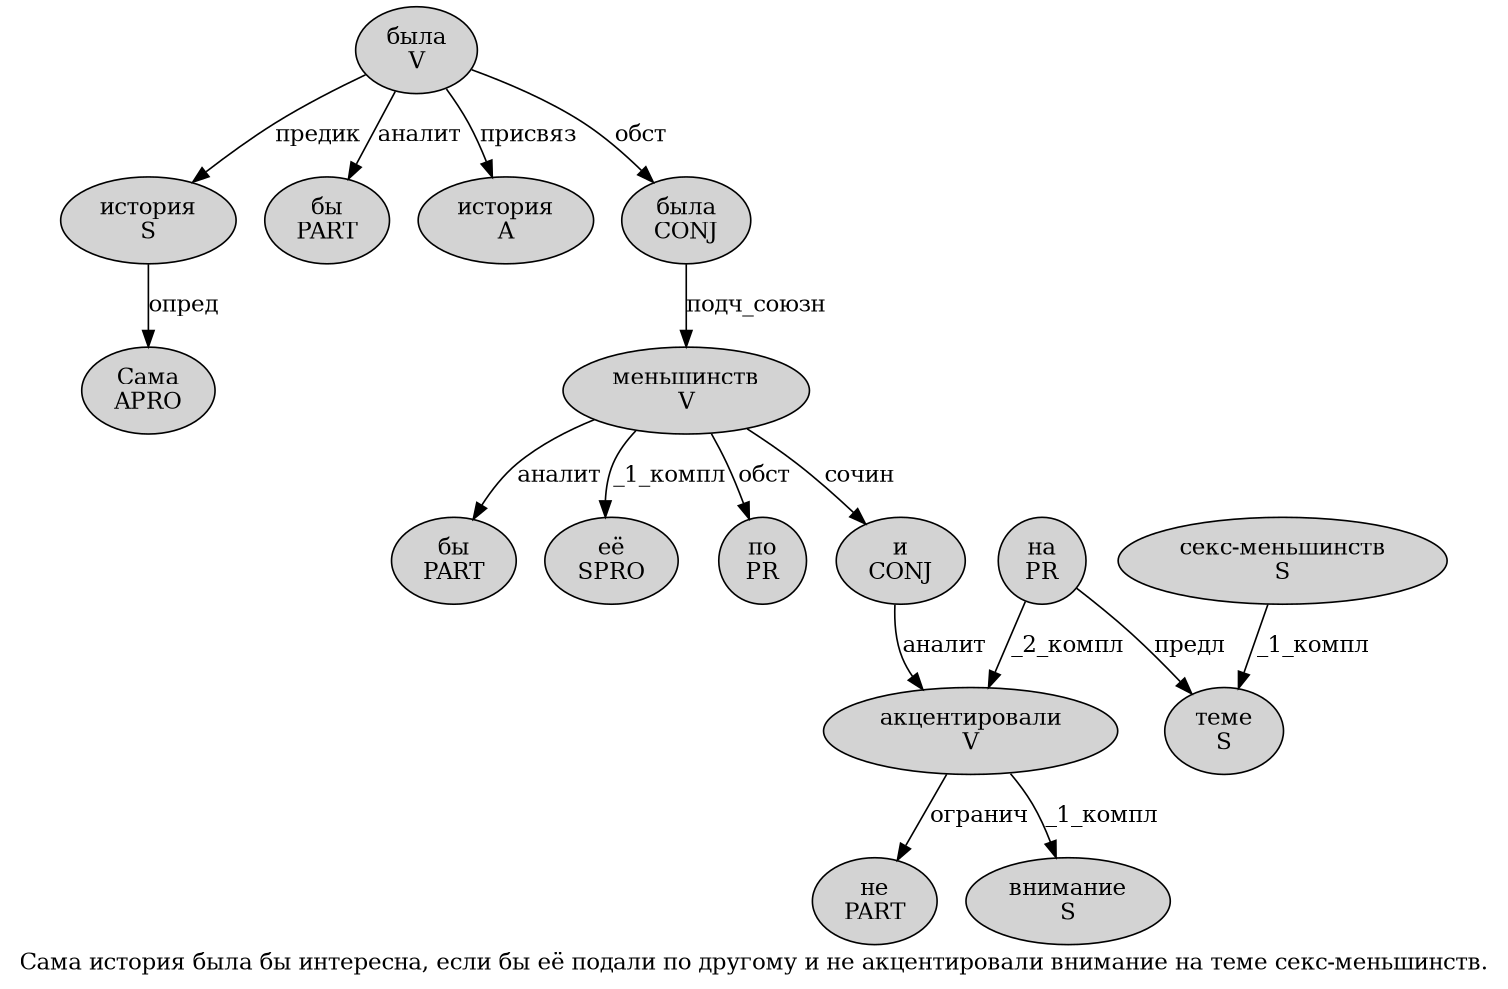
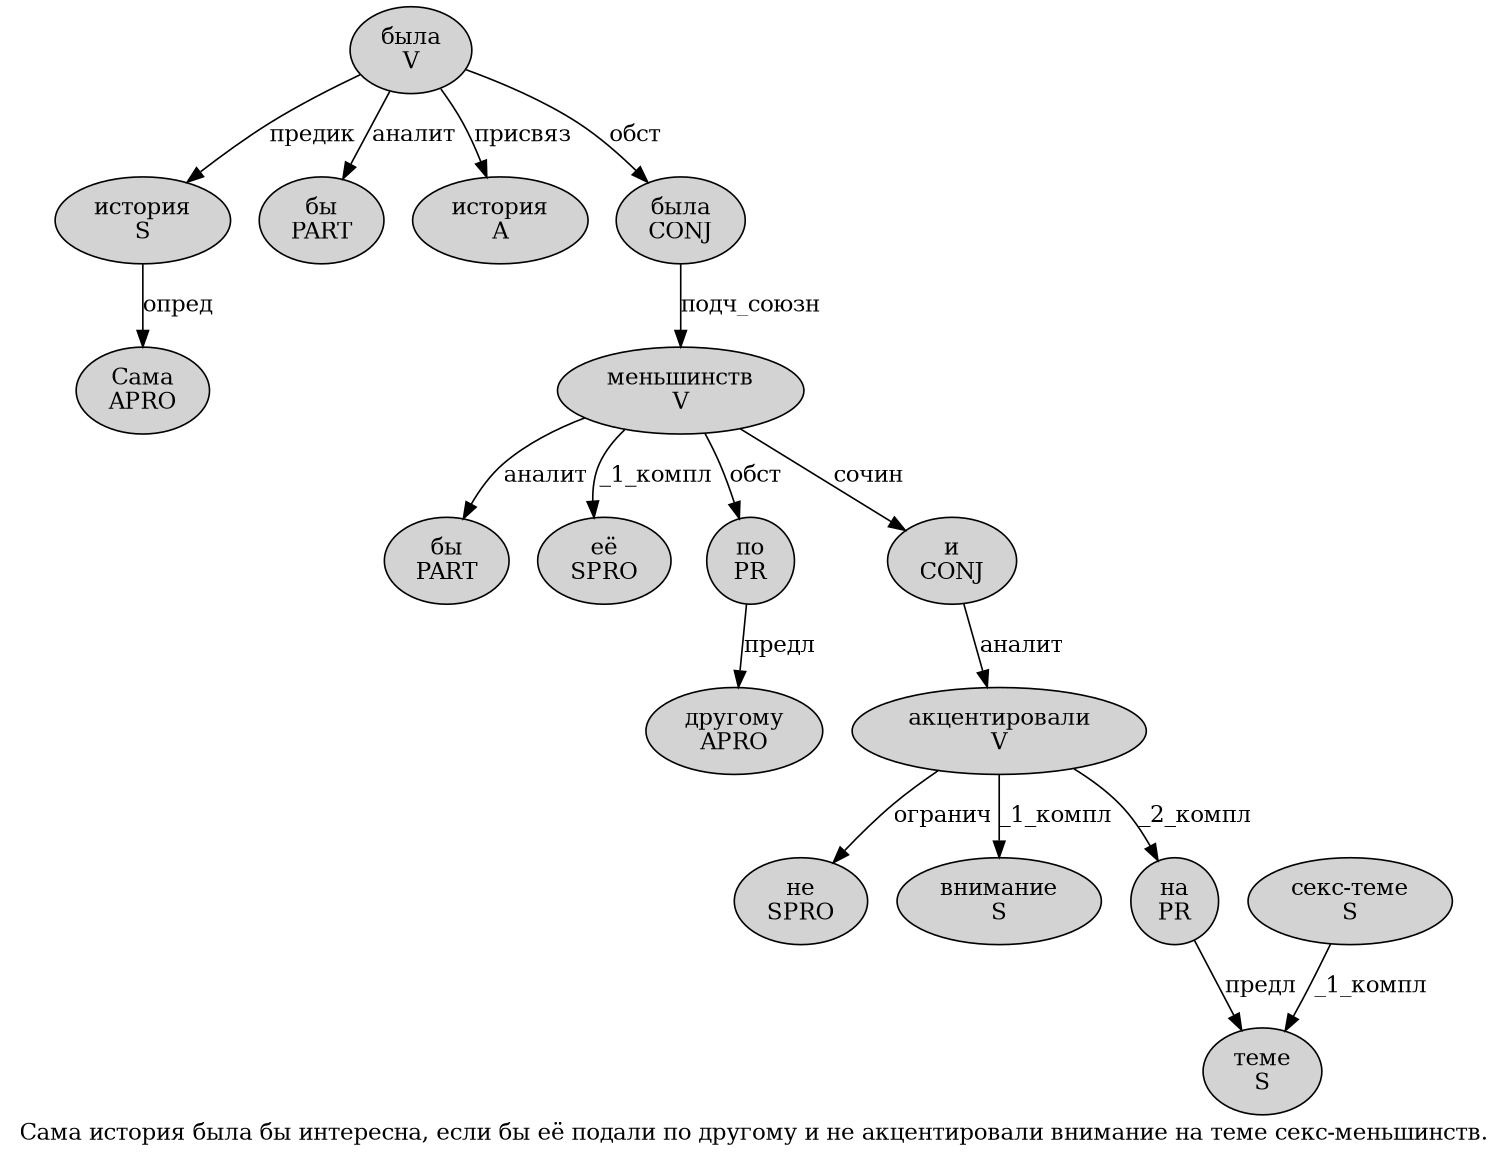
  digraph {
    label="Сама история была бы интересна, если бы её подали по другому и не акцентировали внимание на теме секс-меньшинств."
    node [fillcolor=lightgray penwidth=1 shape=ellipse style=filled]
    n1 [label="Сама\nAPRO"]
    n2 [label="история\nS"]
    n3 [label="была\nV"]
    n4 [label="бы\nPART"]
    n5 [label="история\nA"]
    n6 [label="была\nCONJ"]
    n7 [label="меньшинств\nV"]
    n8 [label="бы\nPART"]
    n9 [label="её\nSPRO"]
    n10 [label="по\nPR"]
    n11 [label="и\nCONJ"]
+   n12 [label="другому\nAPRO"]
    n13 [label="акцентировали\nV"]
-   n14 [label="не\nPART"]
+   n14 [label="не\nSPRO"]
    n15 [label="внимание\nS"]
    n16 [label="на\nPR"]
    n17 [label="теме\nS"]
-   n18 [label="секс-меньшинств\nS"]
+   n18 [label="секс-теме\nS"]
    n2 -> n1 [label="опред"]
    n3 -> n2 [label="предик"]
    n3 -> n4 [label="аналит"]
    n3 -> n5 [label="присвяз"]
    n3 -> n6 [label="обст"]
    n6 -> n7 [label="подч_союзн"]
    n7 -> n8 [label="аналит"]
    n7 -> n9 [label="_1_компл"]
    n7 -> n10 [label="обст"]
    n7 -> n11 [label="сочин"]
+   n10 -> n12 [label="предл"]
    n11 -> n13 [label="аналит"]
    n13 -> n14 [label="огранич"]
    n13 -> n15 [label="_1_компл"]
-   n16 -> n13 [label="_2_компл"]
+   n13 -> n16 [label="_2_компл"]
    n16 -> n17 [label="предл"]
    n18 -> n17 [label="_1_компл"]
  }
